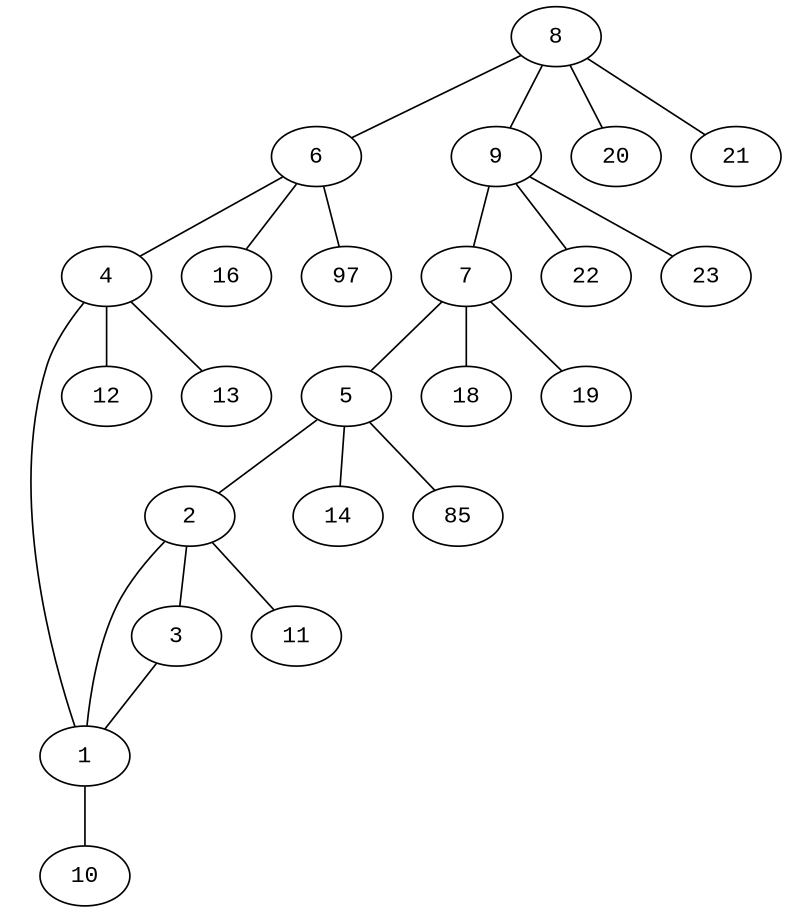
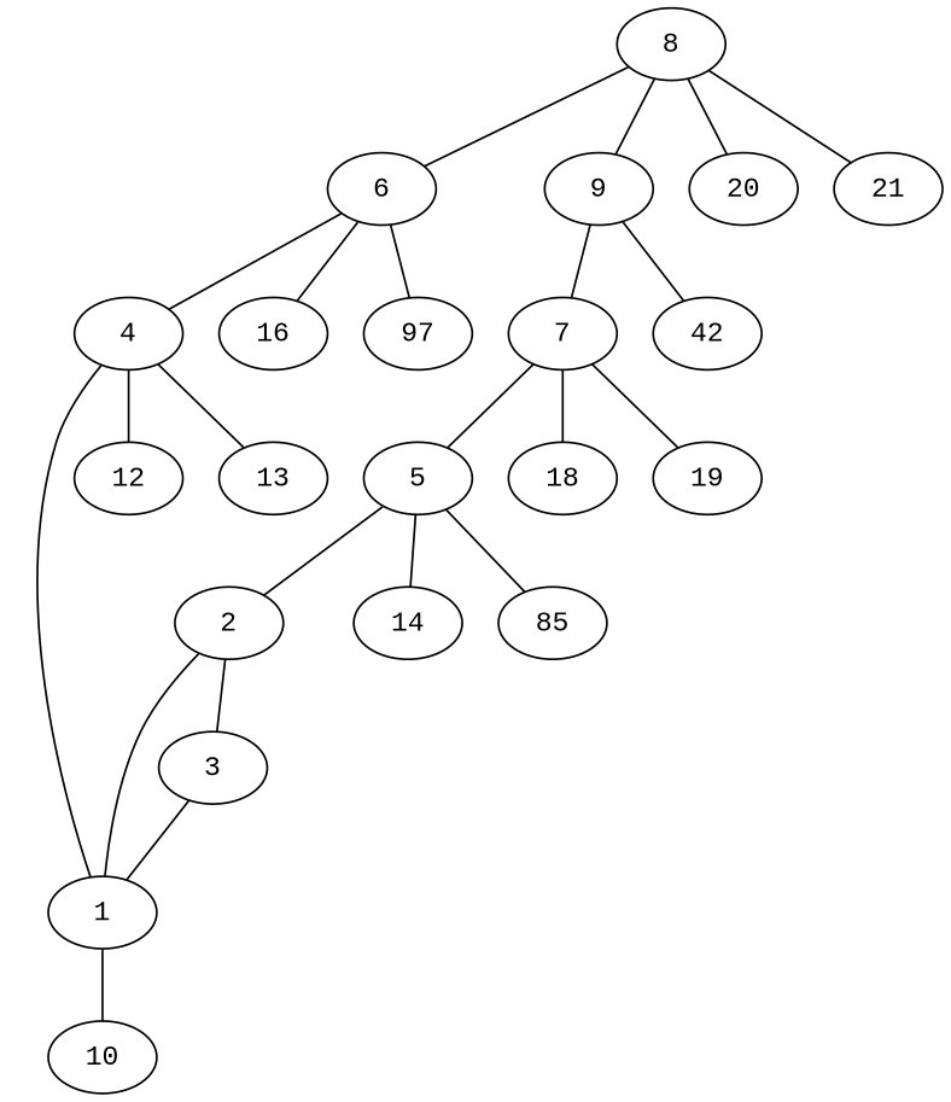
  graph {
    fontname="Liberation Mono"
    node [chem=H fontname="Liberation Mono"]
    edge [fontname="Liberation Mono" valence=1]
    1 [chem=C]
    10
    2 [chem=C]
    3 [chem=O]
-   11
    4 [chem=C]
    12
    13
    5 [chem=C]
    14
    n11 [label=85]
    6 [chem=C]
    16
    n14 [label=97]
    7 [chem=C]
    18
    19
    8 [chem=C]
    9 [chem=C]
    20
    21
-   22
-   23
+   22 [label=42]
    1 -- 10
    2 -- 1
    2 -- 3
-   2 -- 11
    3 -- 1
    4 -- 1
    4 -- 12
    4 -- 13
    5 -- 2
    5 -- 14
    5 -- n11
    6 -- 4
    6 -- 16
    6 -- n14
    7 -- 5
    7 -- 18
    7 -- 19
    8 -- 6
    8 -- 9
    8 -- 20
    8 -- 21
    9 -- 7
    9 -- 22
-   9 -- 23
  }
